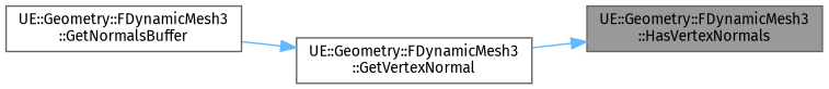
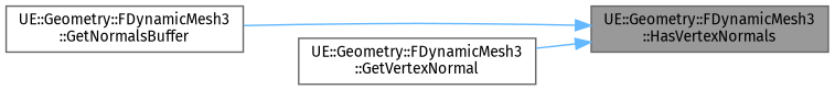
  digraph {
    fontname="Fira Sans"
    rankdir=RL
    node [color=grey40 fillcolor=white fontname="Fira Sans" fontsize=10 shape=box style=filled]
    edge [color=steelblue1 dir=back fontname="Fira Sans" fontsize=10 labelfontname=Helvetica labelfontsize=10 style=solid]
    n1 [color=gray40 fillcolor=grey60 fontcolor=black height=0.2 label="UE::Geometry::FDynamicMesh3\l::HasVertexNormals" width=0.4]
    n2 [height=0.2 label="UE::Geometry::FDynamicMesh3\l::GetNormalsBuffer" width=0.4]
    n3 [height=0.2 label="UE::Geometry::FDynamicMesh3\l::GetVertexNormal" width=0.4]
-   n3 -> n2
+   n1 -> n2
    n1 -> n3
  }
